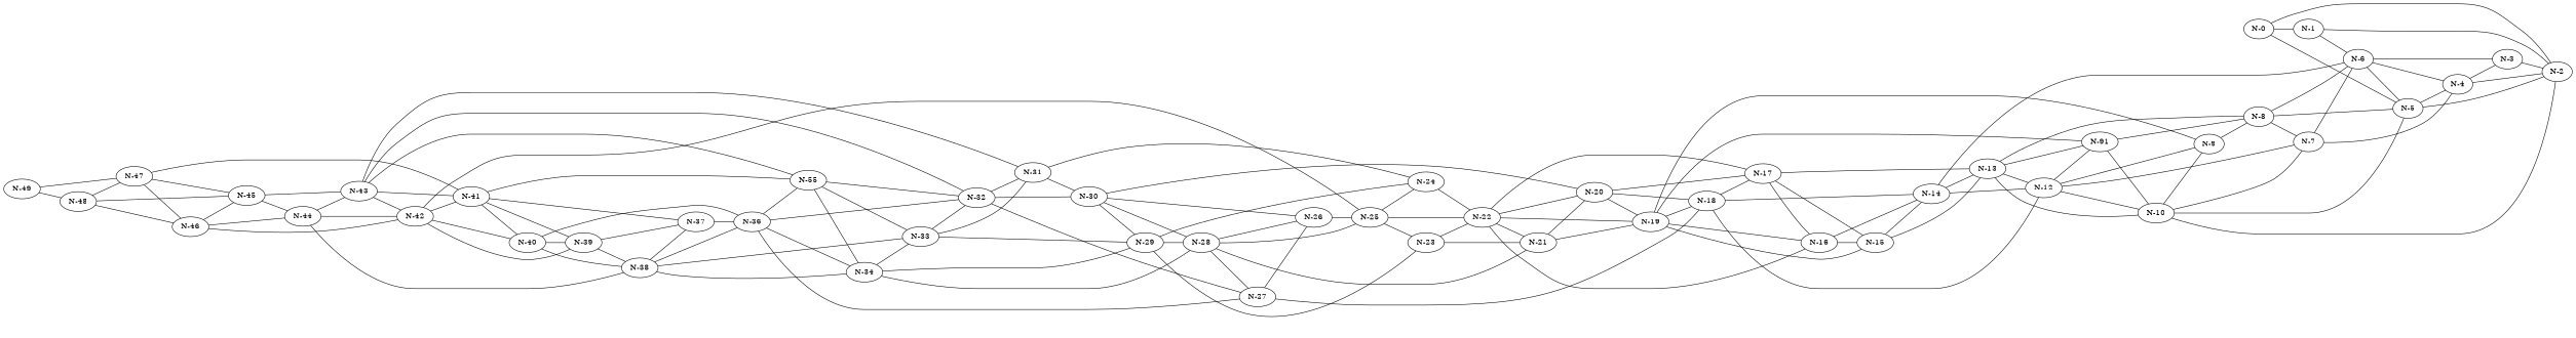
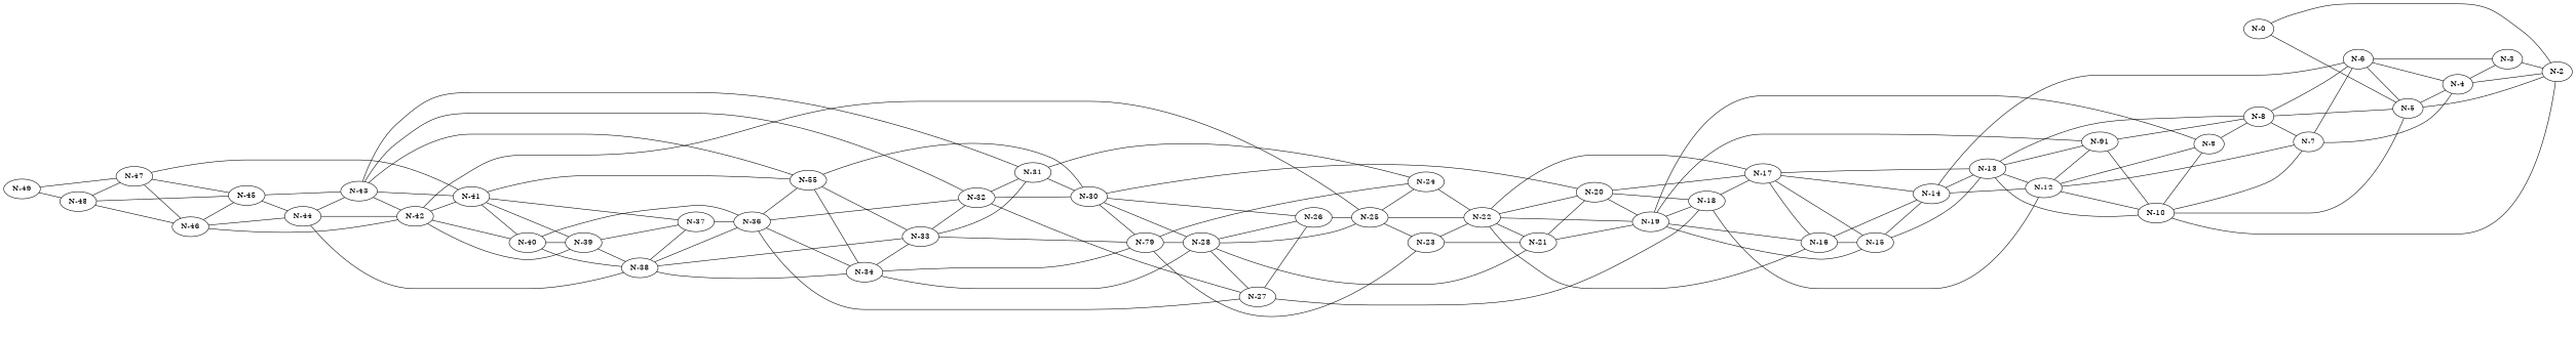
  graph {
    rankdir=LR
    "N-0"
-   "N-1"
    "N-2"
    "N-5"
    "N-6"
    "N-4"
    "N-3"
    "N-7"
    "N-8"
    "N-9"
    "N-10"
    n12 [label="N-91"]
    "N-12"
    "N-13"
    "N-14"
    "N-15"
    "N-16"
    "N-17"
    "N-18"
    "N-19"
    "N-20"
    "N-21"
    "N-22"
    "N-23"
    "N-24"
    "N-25"
    "N-26"
    "N-27"
    "N-28"
-   "N-29"
+   "N-29" [label="N-79"]
    "N-30"
    "N-31"
    "N-32"
    "N-33"
    "N-34"
    n36 [label="N-55"]
    "N-36"
    "N-37"
    "N-38"
    "N-39"
    "N-40"
    "N-41"
    "N-42"
    "N-43"
    "N-44"
    "N-45"
    "N-46"
    "N-47"
    "N-48"
    "N-49"
-   "N-0" -- "N-1"
    "N-0" -- "N-2"
    "N-0" -- "N-5"
-   "N-1" -- "N-2"
-   "N-1" -- "N-6"
    "N-5" -- "N-2"
    "N-5" -- "N-4"
    "N-6" -- "N-5"
    "N-6" -- "N-4"
    "N-6" -- "N-3"
    "N-4" -- "N-2"
    "N-4" -- "N-3"
    "N-3" -- "N-2"
    "N-7" -- "N-6"
    "N-7" -- "N-4"
    "N-8" -- "N-5"
    "N-8" -- "N-6"
    "N-8" -- "N-7"
    "N-9" -- "N-8"
    "N-10" -- "N-2"
    "N-10" -- "N-5"
    "N-10" -- "N-7"
    "N-10" -- "N-9"
    n12 -- "N-8"
    n12 -- "N-10"
    "N-12" -- "N-7"
    "N-12" -- "N-9"
    "N-12" -- "N-10"
    "N-12" -- n12
    "N-13" -- "N-8"
    "N-13" -- "N-10"
    "N-13" -- n12
    "N-13" -- "N-12"
    "N-14" -- "N-6"
    "N-14" -- "N-12"
    "N-14" -- "N-13"
    "N-15" -- "N-13"
    "N-15" -- "N-14"
    "N-16" -- "N-14"
    "N-16" -- "N-15"
    "N-17" -- "N-13"
-   "N-18" -- "N-14"
+   "N-17" -- "N-14"
    "N-17" -- "N-15"
    "N-17" -- "N-16"
    "N-18" -- "N-12"
    "N-18" -- "N-17"
    "N-19" -- "N-9"
    "N-19" -- n12
    "N-19" -- "N-15"
    "N-19" -- "N-16"
    "N-19" -- "N-18"
    "N-20" -- "N-17"
    "N-20" -- "N-18"
    "N-20" -- "N-19"
    "N-21" -- "N-19"
    "N-21" -- "N-20"
    "N-22" -- "N-16"
    "N-22" -- "N-17"
    "N-22" -- "N-19"
    "N-22" -- "N-20"
    "N-22" -- "N-21"
    "N-23" -- "N-21"
    "N-23" -- "N-22"
    "N-24" -- "N-22"
    "N-25" -- "N-22"
    "N-25" -- "N-23"
    "N-25" -- "N-24"
    "N-26" -- "N-25"
    "N-27" -- "N-18"
    "N-27" -- "N-26"
    "N-28" -- "N-21"
    "N-28" -- "N-25"
    "N-28" -- "N-26"
    "N-28" -- "N-27"
    "N-29" -- "N-23"
    "N-29" -- "N-24"
    "N-29" -- "N-28"
    "N-30" -- "N-20"
    "N-30" -- "N-26"
    "N-30" -- "N-28"
    "N-30" -- "N-29"
    "N-31" -- "N-24"
    "N-31" -- "N-30"
    "N-32" -- "N-27"
    "N-32" -- "N-30"
    "N-32" -- "N-31"
    "N-33" -- "N-29"
    "N-33" -- "N-31"
    "N-33" -- "N-32"
    "N-34" -- "N-28"
    "N-34" -- "N-29"
    "N-34" -- "N-33"
-   n36 -- "N-32"
+   n36 -- "N-30"
    n36 -- "N-33"
    n36 -- "N-34"
    "N-36" -- "N-27"
    "N-36" -- "N-32"
    "N-36" -- "N-34"
    "N-36" -- n36
    "N-37" -- "N-36"
    "N-38" -- "N-33"
    "N-38" -- "N-34"
    "N-38" -- "N-36"
    "N-38" -- "N-37"
    "N-39" -- "N-37"
    "N-39" -- "N-38"
    "N-40" -- "N-36"
    "N-40" -- "N-38"
    "N-40" -- "N-39"
    "N-41" -- n36
    "N-41" -- "N-37"
    "N-41" -- "N-39"
    "N-41" -- "N-40"
    "N-42" -- "N-25"
    "N-42" -- "N-39"
    "N-42" -- "N-40"
    "N-42" -- "N-41"
    "N-43" -- "N-31"
    "N-43" -- "N-32"
    "N-43" -- n36
    "N-43" -- "N-41"
    "N-43" -- "N-42"
    "N-44" -- "N-38"
    "N-44" -- "N-42"
    "N-44" -- "N-43"
    "N-45" -- "N-43"
    "N-45" -- "N-44"
    "N-46" -- "N-42"
    "N-46" -- "N-44"
    "N-46" -- "N-45"
    "N-47" -- "N-41"
    "N-47" -- "N-45"
    "N-47" -- "N-46"
    "N-48" -- "N-45"
    "N-48" -- "N-46"
    "N-48" -- "N-47"
    "N-49" -- "N-47"
    "N-49" -- "N-48"
  }
